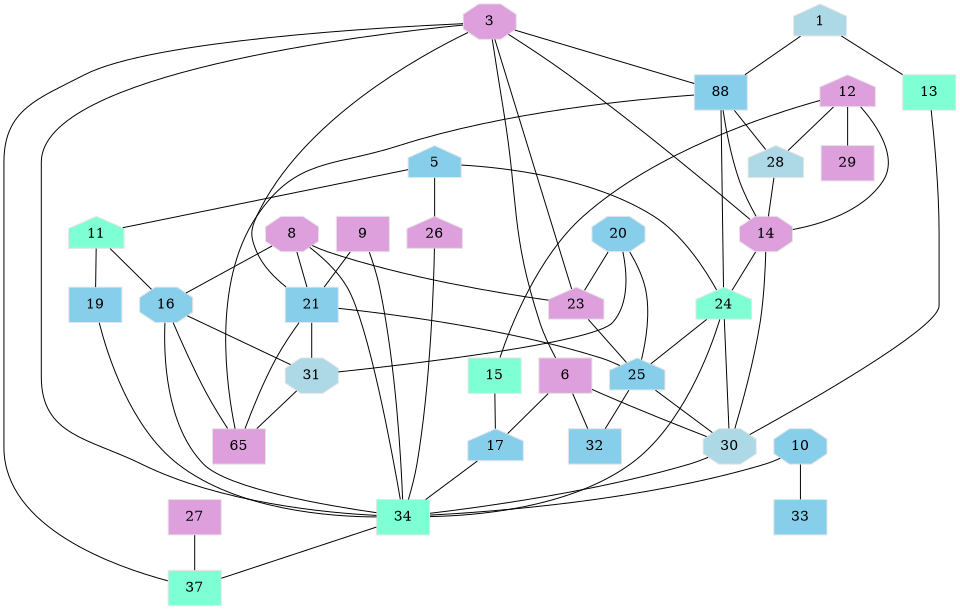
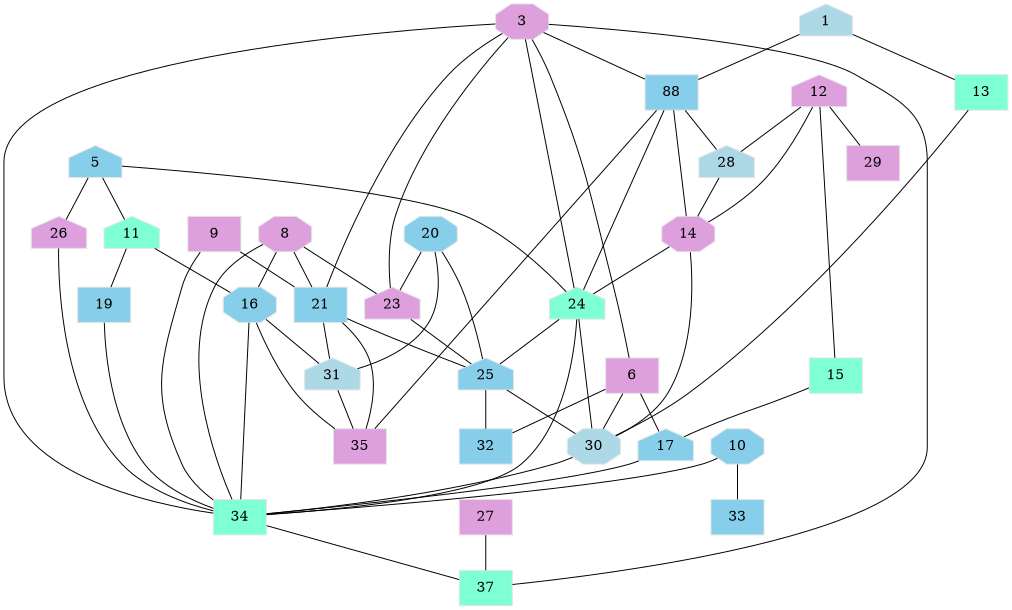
  graph {
    node [color=gray90 fillcolor=skyblue shape=box style=filled]
    edge [weight=1.0]
    1 [fillcolor=lightblue shape=house]
    13 [fillcolor=aquamarine]
    n3 [label=88]
    30 [fillcolor=lightblue shape=octagon]
    24 [fillcolor=aquamarine shape=house]
    28 [fillcolor=lightblue shape=house]
-   35 [fillcolor=plum label=65]
+   35 [fillcolor=plum]
    3 [fillcolor=plum shape=octagon]
    6 [fillcolor=plum]
    21
    23 [fillcolor=plum shape=house]
    34 [fillcolor=aquamarine]
    37 [fillcolor=aquamarine]
    17 [shape=house]
    32
-   31 [fillcolor=lightblue shape=octagon]
+   31 [fillcolor=lightblue shape=house]
    25 [shape=house]
    5 [shape=house]
    11 [fillcolor=aquamarine shape=house]
    26 [fillcolor=plum shape=house]
    16 [shape=octagon]
    19
    8 [fillcolor=plum shape=octagon]
    9 [fillcolor=plum]
    10 [shape=octagon]
    33
    12 [fillcolor=plum shape=house]
    14 [fillcolor=plum shape=octagon]
    15 [fillcolor=aquamarine]
    29 [fillcolor=plum]
    20 [shape=octagon]
    27 [fillcolor=plum]
    1 -- 13
    1 -- n3
    13 -- 30
    n3 -- 24
    n3 -- 28
    n3 -- 35
    30 -- 34 [weight=2.0]
    24 -- 30 [weight=3.0]
    24 -- 34
    24 -- 25
    28 -- 14
    3 -- n3
-   3 -- 14
+   3 -- 24
    3 -- 6
    3 -- 21
    3 -- 23
    3 -- 34
    3 -- 37
    6 -- 30
    6 -- 17
    6 -- 32
    21 -- 35
    21 -- 31 [weight=2.0]
    21 -- 25
    23 -- 25
    34 -- 37
    17 -- 34
    31 -- 35
    25 -- 30
    25 -- 32
    5 -- 24
    5 -- 11
    5 -- 26 [weight=2.0]
    11 -- 16
    11 -- 19 [weight=3.0]
    26 -- 34
    16 -- 35
    16 -- 34 [weight=2.0]
    16 -- 31
    19 -- 34
    8 -- 21
    8 -- 23
    8 -- 34
    8 -- 16
    9 -- 21 [weight=2.0]
    9 -- 34
    10 -- 34
    10 -- 33
    12 -- 28
    12 -- 14
    12 -- 15
    12 -- 29 [weight=2.0]
    14 -- n3 [weight=2.0]
    14 -- 30 [weight=2.0]
    14 -- 24
    15 -- 17
    20 -- 23
    20 -- 31
    20 -- 25
    27 -- 37
  }
